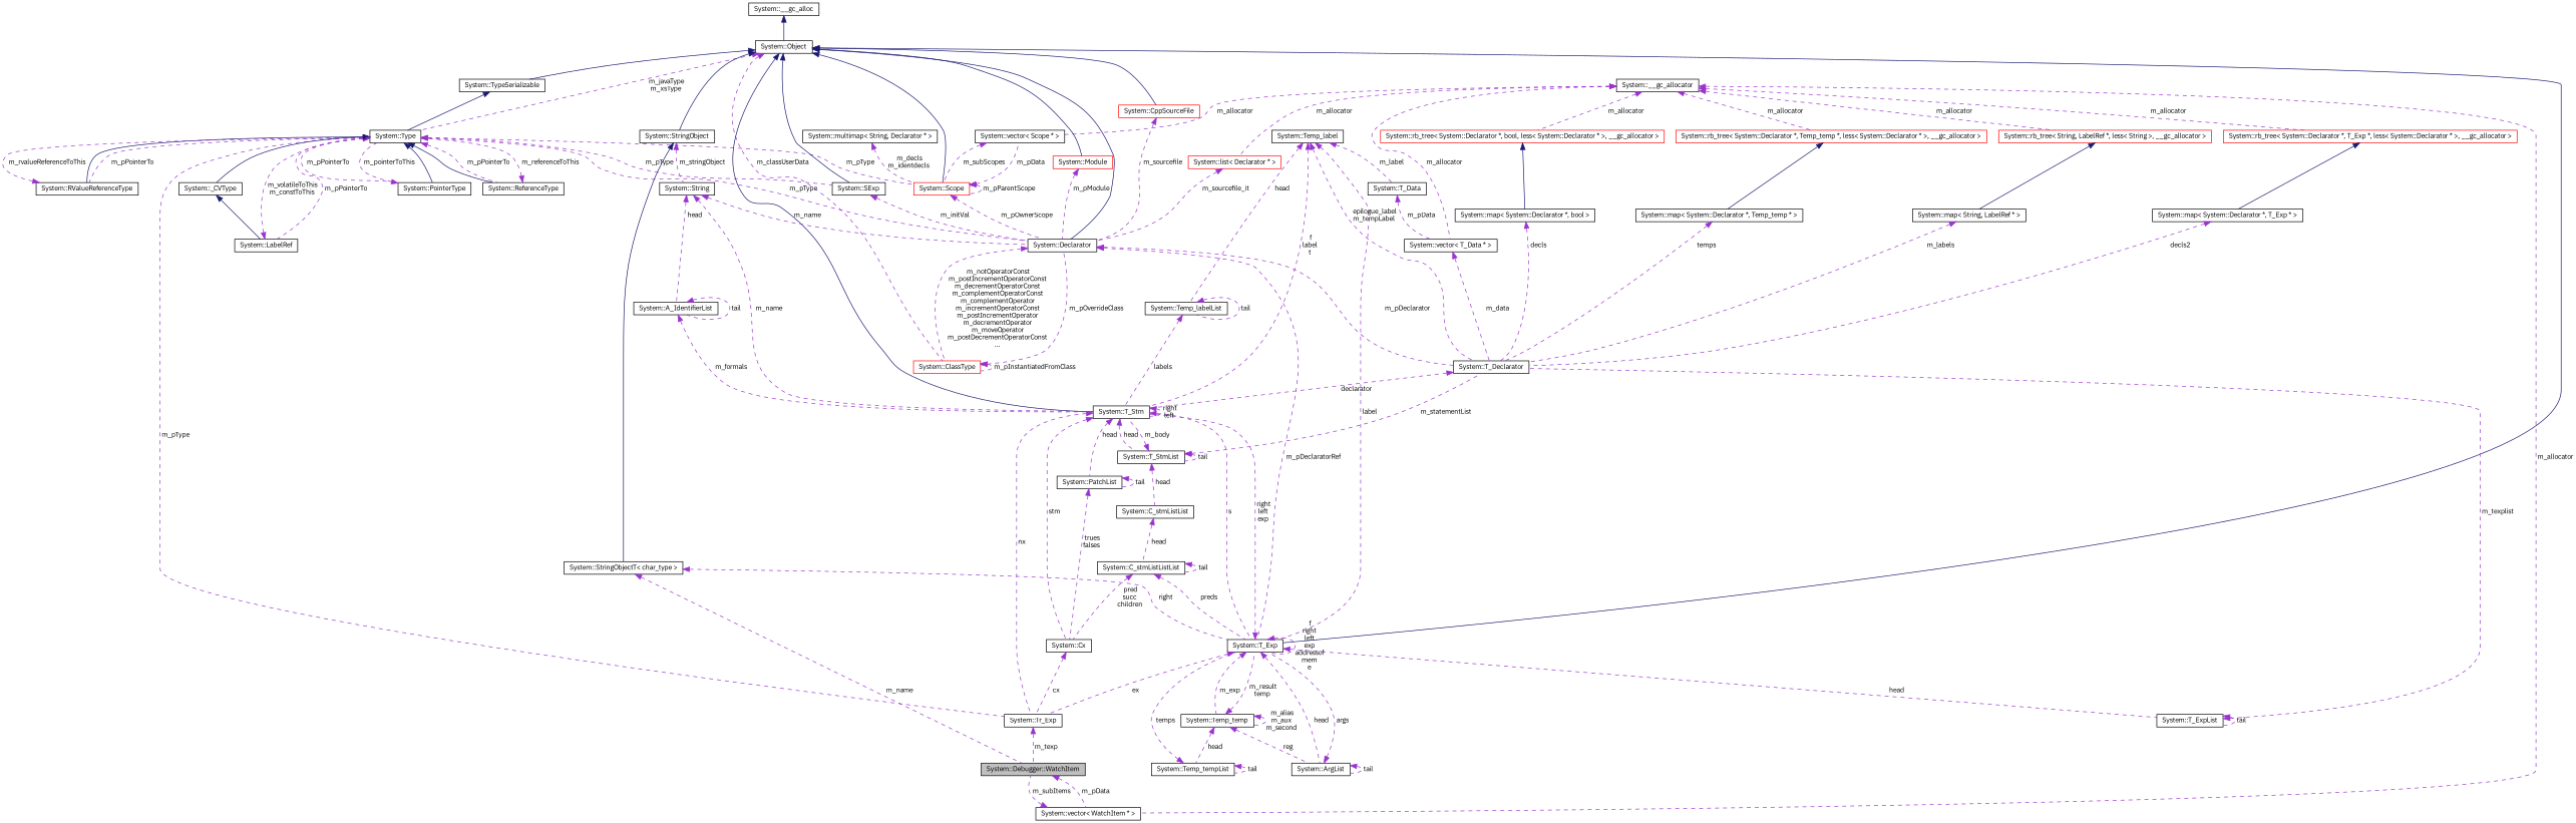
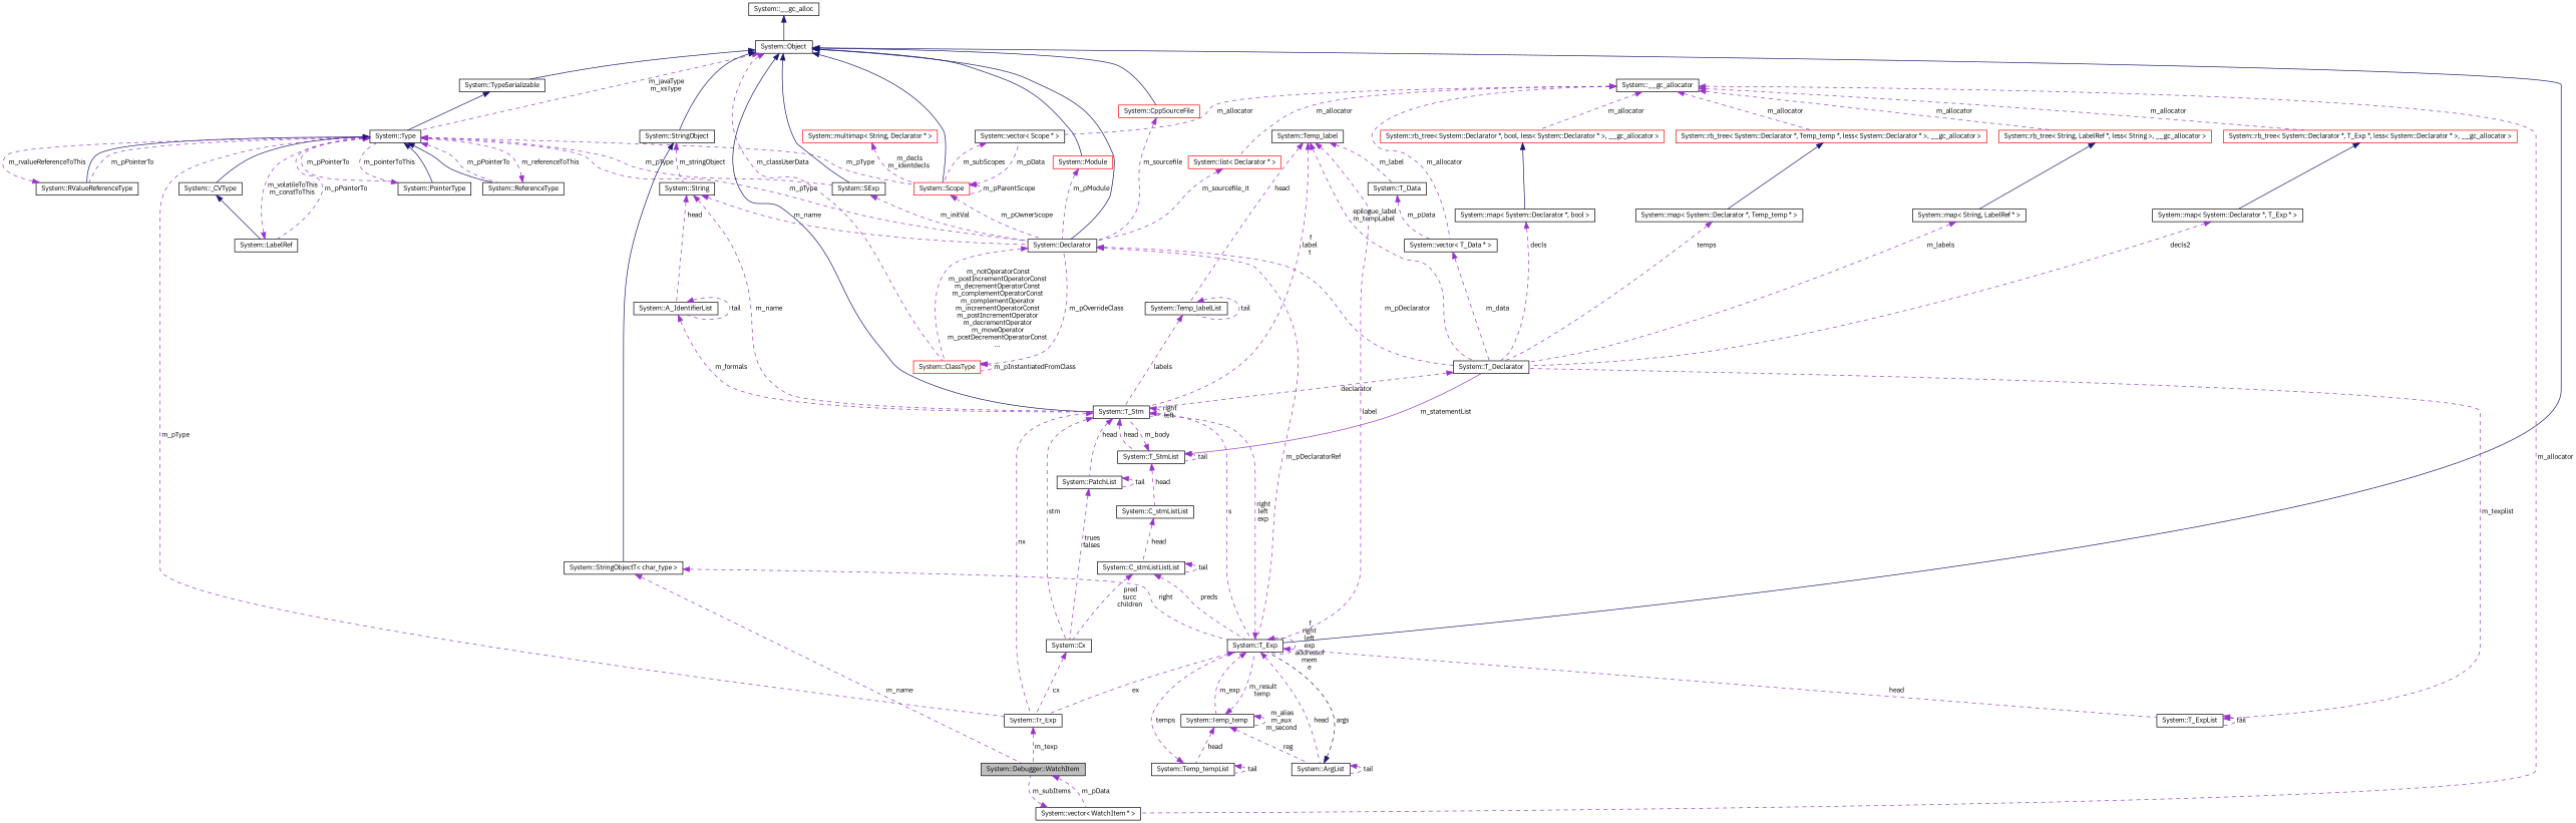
  digraph {
    fontname="IBM Plex Sans"
    node [color=black fillcolor=white fontname="IBM Plex Sans" fontsize=10 shape=record style=filled]
    edge [color=darkorchid3 dir=back fontname="IBM Plex Sans" fontsize=10 labelfontname=Helvetica labelfontsize=10 style=dashed]
    n1 [fillcolor=grey75 fontcolor=black height=0.2 label="System::Debugger::WatchItem" width=0.4]
    n2 [height=0.2 label="System::vector\< WatchItem * \>" width=0.4]
    n3 [height=0.2 label="System::__gc_allocator" width=0.4]
    n4 [color=red height=0.2 label="System::rb_tree\< System::Declarator *, bool, less\< System::Declarator * \>, __gc_allocator \>" width=0.4]
    n5 [height=0.2 label="System::vector\< Scope * \>" width=0.4]
    n6 [color=red height=0.2 label="System::list\< Declarator * \>" width=0.4]
    n7 [color=red height=0.2 label="System::rb_tree\< System::Declarator *, Temp_temp *, less\< System::Declarator * \>, __gc_allocator \>" width=0.4]
    n8 [height=0.2 label="System::vector\< T_Data * \>" width=0.4]
    n9 [color=red height=0.2 label="System::rb_tree\< String, LabelRef *, less\< String \>, __gc_allocator \>" width=0.4]
    n10 [color=red height=0.2 label="System::rb_tree\< System::Declarator *, T_Exp *, less\< System::Declarator * \>, __gc_allocator \>" width=0.4]
    n11 [height=0.2 label="System::map\< System::Declarator *, bool \>" width=0.4]
    n12 [color=red height=0.2 label="System::Scope" width=0.4]
    n13 [height=0.2 label="System::Declarator" width=0.4]
    n14 [height=0.2 label="System::map\< System::Declarator *, Temp_temp * \>" width=0.4]
    n15 [height=0.2 label="System::T_Declarator" width=0.4]
    n16 [height=0.2 label="System::map\< String, LabelRef * \>" width=0.4]
    n17 [height=0.2 label="System::map\< System::Declarator *, T_Exp * \>" width=0.4]
    n18 [height=0.2 label="System::Tr_Exp" width=0.4]
    n19 [height=0.2 label="System::Type" width=0.4]
    n20 [height=0.2 label="System::PointerType" width=0.4]
    n21 [height=0.2 label="System::ReferenceType" width=0.4]
    n22 [height=0.2 label="System::RValueReferenceType" width=0.4]
    n23 [height=0.2 label="System::LabelRef" width=0.4]
    n24 [height=0.2 label="System::_CVType" width=0.4]
    n25 [height=0.2 label="System::SExp" width=0.4]
    n26 [height=0.2 label="System::T_Exp" width=0.4]
    n27 [color=red height=0.2 label="System::ClassType" width=0.4]
    n28 [height=0.2 label="System::TypeSerializable" width=0.4]
    n29 [height=0.2 label="System::Object" width=0.4]
    n30 [height=0.2 label="System::T_Stm" width=0.4]
    n31 [color=red height=0.2 label="System::CppSourceFile" width=0.4]
    n32 [height=0.2 label="System::StringObject" width=0.4]
    n33 [color=red height=0.2 label="System::Module" width=0.4]
    n34 [height=0.2 label="System::Cx" width=0.4]
    n35 [height=0.2 label="System::T_StmList" width=0.4]
    n36 [height=0.2 label="System::PatchList" width=0.4]
    n37 [height=0.2 label="System::T_ExpList" width=0.4]
    n38 [height=0.2 label="System::Temp_temp" width=0.4]
    n39 [height=0.2 label="System::ArgList" width=0.4]
    n40 [height=0.2 label="System::String" width=0.4]
    n41 [height=0.2 label="System::StringObjectT\< char_type \>" width=0.4]
    n42 [height=0.2 label="System::__gc_alloc" width=0.4]
    n43 [height=0.2 label="System::C_stmListList" width=0.4]
    n44 [height=0.2 label="System::C_stmListListList" width=0.4]
    n45 [height=0.2 label="System::Temp_labelList" width=0.4]
    n46 [height=0.2 label="System::Temp_label" width=0.4]
    n47 [height=0.2 label="System::T_Data" width=0.4]
    n48 [height=0.2 label="System::Temp_tempList" width=0.4]
-   n49 [height=0.2 label="System::multimap\< String, Declarator * \>" width=0.4]
+   n49 [color=red height=0.2 label="System::multimap\< String, Declarator * \>" width=0.4]
    n50 [height=0.2 label="System::A_IdentifierList" width=0.4]
    n1 -> n2 [label=" m_pData"]
    n2 -> n1 [label=" m_subItems"]
    n3 -> n2 [label=" m_allocator"]
    n3 -> n4 [label=" m_allocator"]
    n3 -> n5 [label=" m_allocator"]
    n3 -> n6 [label=" m_allocator"]
    n3 -> n7 [label=" m_allocator"]
    n3 -> n8 [label=" m_allocator"]
    n3 -> n9 [label=" m_allocator"]
    n3 -> n10 [label=" m_allocator"]
    n4 -> n11 [color=midnightblue style=solid]
    n5 -> n12 [label=" m_subScopes"]
    n6 -> n13 [label=" m_sourcefile_it"]
    n7 -> n14 [color=midnightblue style=solid]
    n8 -> n15 [label=" m_data"]
    n9 -> n16 [color=midnightblue style=solid]
    n10 -> n17 [color=midnightblue style=solid]
    n11 -> n15 [label=" decls"]
    n12 -> n5 [label=" m_pData"]
    n12 -> n12 [label=" m_pParentScope"]
    n12 -> n13 [label=" m_pOwnerScope"]
    n13 -> n15 [label=" m_pDeclarator"]
    n13 -> n26 [label=" m_pDeclaratorRef"]
    n13 -> n27 [label=" m_notOperatorConst\nm_postIncrementOperatorConst\nm_decrementOperatorConst\nm_complementOperatorConst\nm_complementOperator\nm_incrementOperatorConst\nm_postIncrementOperator\nm_decrementOperator\nm_moveOperator\nm_postDecrementOperatorConst\n..."]
    n14 -> n15 [label=" temps"]
    n15 -> n30 [label=" declarator"]
    n16 -> n15 [label=" m_labels"]
    n17 -> n15 [label=" decls2"]
    n18 -> n1 [label=" m_texp"]
    n19 -> n12 [label=" m_pType"]
    n19 -> n13 [label=" m_pType"]
    n19 -> n18 [label=" m_pType"]
    n19 -> n20 [color=midnightblue style=solid]
    n19 -> n20 [label=" m_pPointerTo"]
    n19 -> n21 [color=midnightblue style=solid]
    n19 -> n21 [label=" m_pPointerTo"]
    n19 -> n22 [color=midnightblue style=solid]
    n19 -> n22 [label=" m_pPointerTo"]
    n19 -> n23 [label=" m_pPointerTo"]
    n19 -> n24 [color=midnightblue style=solid]
    n19 -> n25 [label=" m_pType"]
    n20 -> n19 [label=" m_pointerToThis"]
    n21 -> n19 [label=" m_referenceToThis"]
    n22 -> n19 [label=" m_rvalueReferenceToThis"]
    n23 -> n19 [label=" m_volatileToThis\nm_constToThis"]
    n24 -> n23 [color=midnightblue style=solid]
    n25 -> n13 [label=" m_initVal"]
    n26 -> n18 [label=" ex"]
    n26 -> n26 [label=" f\nright\nleft\nexp\naddressof\nmem\ne"]
    n26 -> n30 [label=" right\nleft\nexp"]
    n26 -> n37 [label=" head"]
    n26 -> n38 [label=" m_exp"]
    n26 -> n39 [label=" head"]
    n27 -> n13 [label=" m_pOverrideClass"]
    n27 -> n27 [label=" m_pInstantiatedFromClass"]
    n28 -> n19 [color=midnightblue style=solid]
    n29 -> n12 [color=midnightblue style=solid]
    n29 -> n13 [color=midnightblue style=solid]
    n29 -> n19 [label=" m_javaType\nm_xsType"]
    n29 -> n25 [color=midnightblue style=solid]
    n29 -> n26 [color=midnightblue style=solid]
    n29 -> n27 [label=" m_classUserData"]
    n29 -> n28 [color=midnightblue style=solid]
    n29 -> n30 [color=midnightblue style=solid]
    n29 -> n31 [color=midnightblue style=solid]
    n29 -> n32 [color=midnightblue style=solid]
    n29 -> n33 [color=midnightblue style=solid]
    n30 -> n18 [label=" nx"]
    n30 -> n26 [label=" s"]
    n30 -> n30 [label=" right\nleft"]
    n30 -> n34 [label=" stm"]
    n30 -> n35 [label=" head"]
    n30 -> n36 [label=" head"]
    n31 -> n13 [label=" m_sourcefile"]
    n32 -> n40 [label=" m_stringObject"]
    n32 -> n41 [color=midnightblue style=solid]
    n33 -> n13 [label=" m_pModule"]
    n34 -> n18 [label=" cx"]
-   n35 -> n15 [label=" m_statementList"]
+   n35 -> n15 [label=" m_statementList" style=solid]
    n35 -> n30 [label=" m_body"]
    n35 -> n35 [label=" tail"]
    n35 -> n43 [label=" head"]
    n36 -> n34 [label=" trues\nfalses"]
    n36 -> n36 [label=" tail"]
    n37 -> n15 [label=" m_texplist"]
    n37 -> n37 [label=" tail"]
    n38 -> n26 [label=" m_result\ntemp"]
    n38 -> n38 [label=" m_alias\nm_aux\nm_second"]
    n38 -> n39 [label=" reg"]
    n38 -> n48 [label=" head"]
-   n39 -> n26 [label=" args"]
+   n39 -> n26 [color=midnightblue label=" args"]
    n39 -> n39 [label=" tail"]
    n40 -> n13 [label=" m_name"]
    n40 -> n30 [label=" m_name"]
    n40 -> n50 [label=" head"]
    n41 -> n1 [label=" m_name"]
    n41 -> n26 [label=" right"]
    n42 -> n29 [color=midnightblue style=solid]
    n43 -> n44 [label=" head"]
    n44 -> n26 [label=" preds"]
    n44 -> n34 [label=" pred\nsucc\nchildren"]
    n44 -> n44 [label=" tail"]
    n45 -> n30 [label=" labels"]
    n45 -> n45 [label=" tail"]
    n46 -> n15 [label=" epilogue_label\nm_tempLabel"]
    n46 -> n26 [label=" label"]
    n46 -> n30 [label=" f\nlabel\nt"]
    n46 -> n45 [label=" head"]
    n46 -> n47 [label=" m_label"]
    n47 -> n8 [label=" m_pData"]
    n48 -> n26 [label=" temps"]
    n48 -> n48 [label=" tail"]
    n49 -> n12 [label=" m_decls\nm_identdecls"]
    n50 -> n30 [label=" m_formals"]
    n50 -> n50 [label=" tail"]
  }
